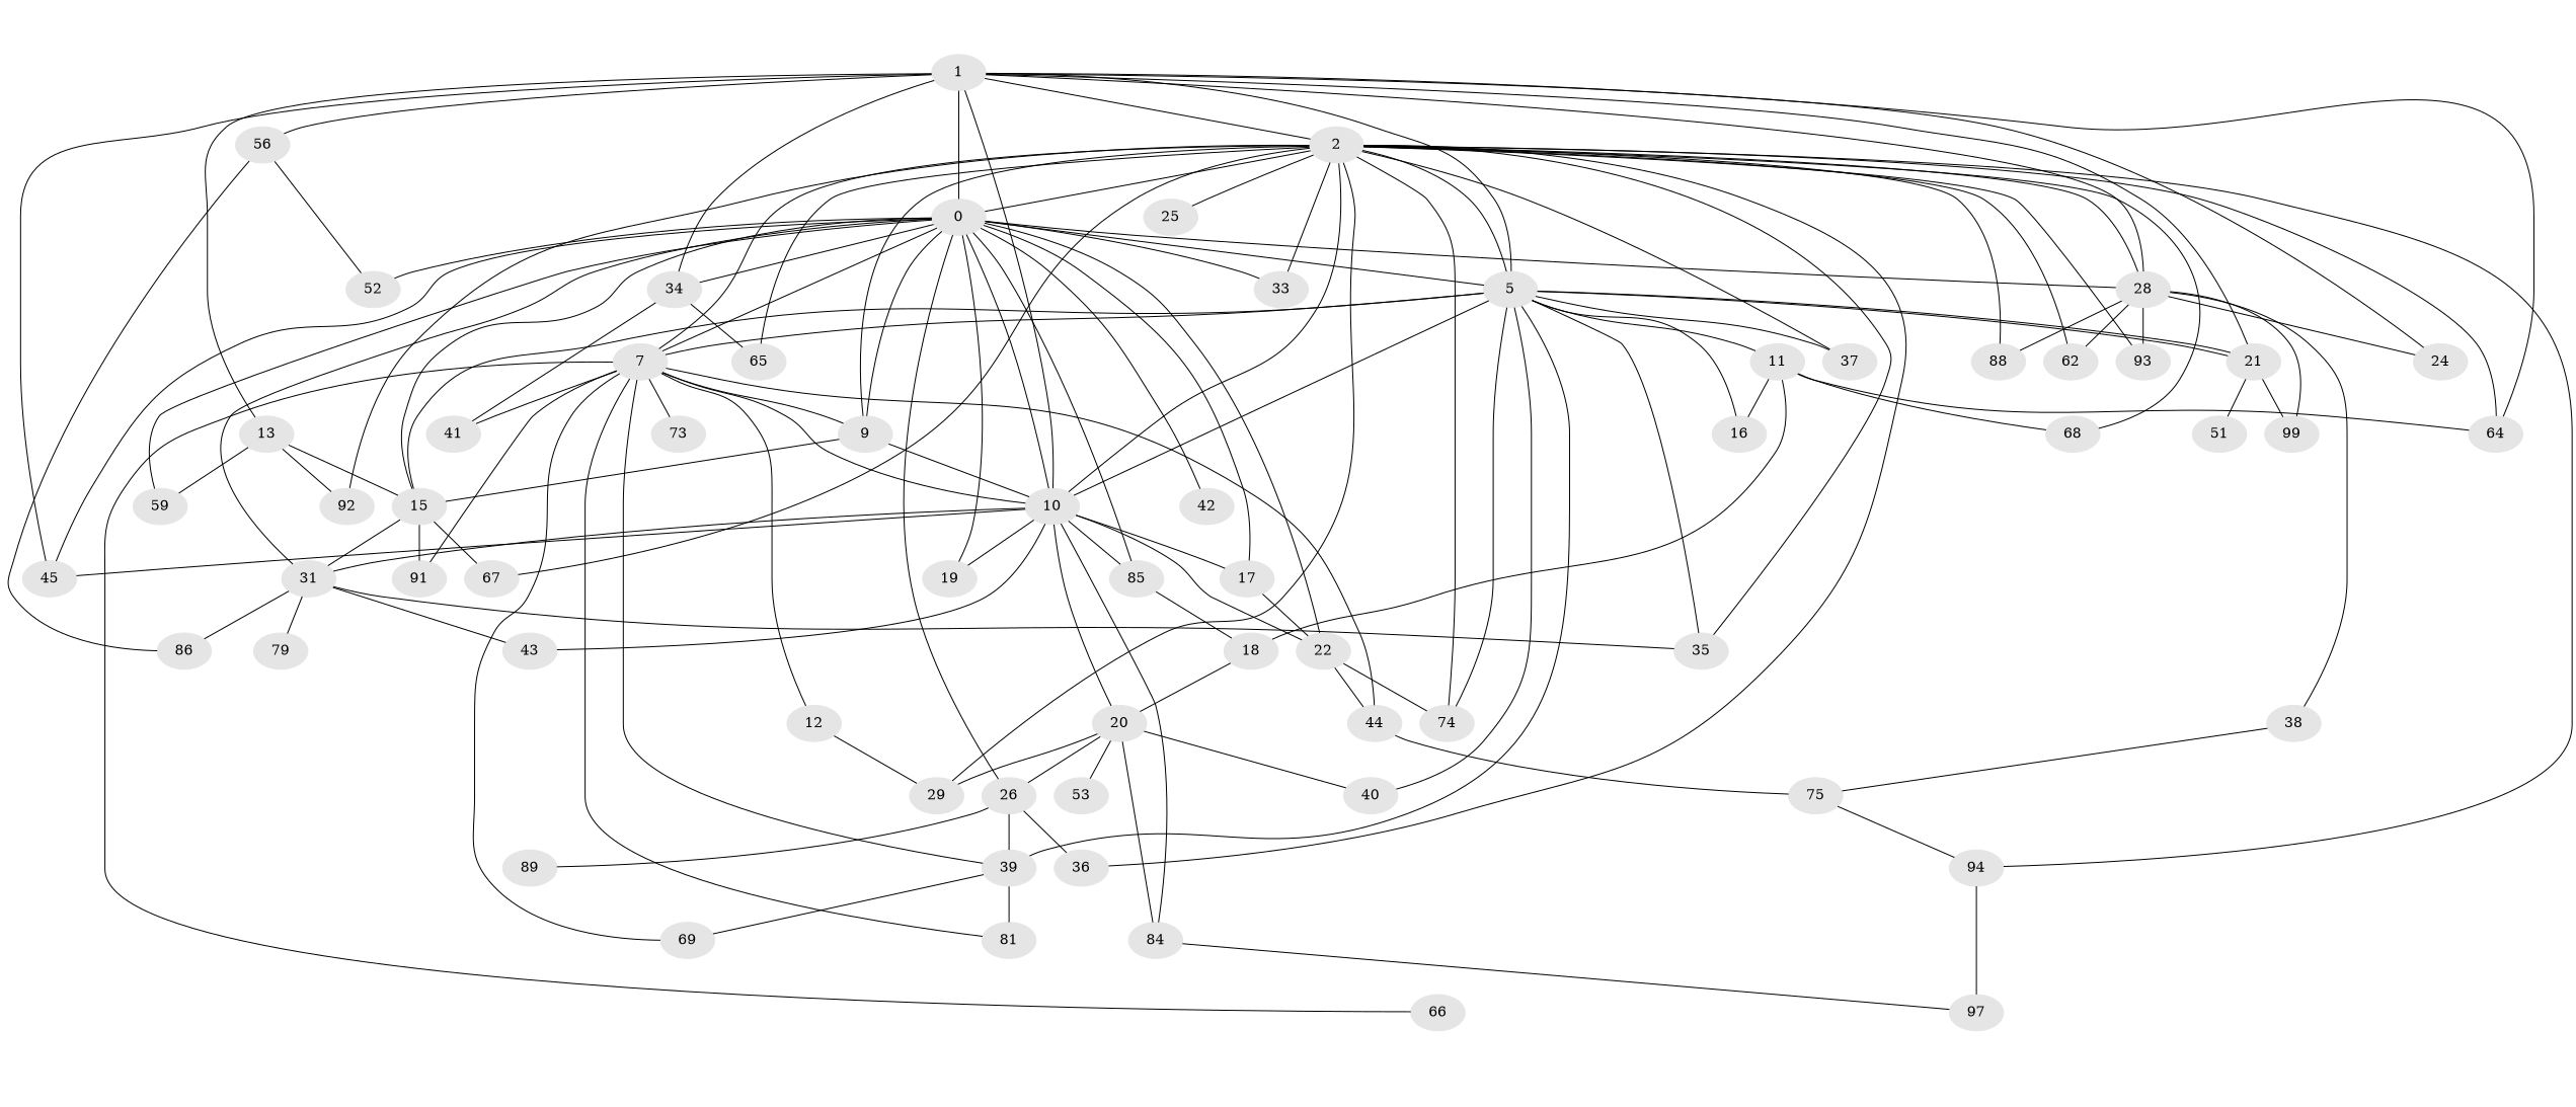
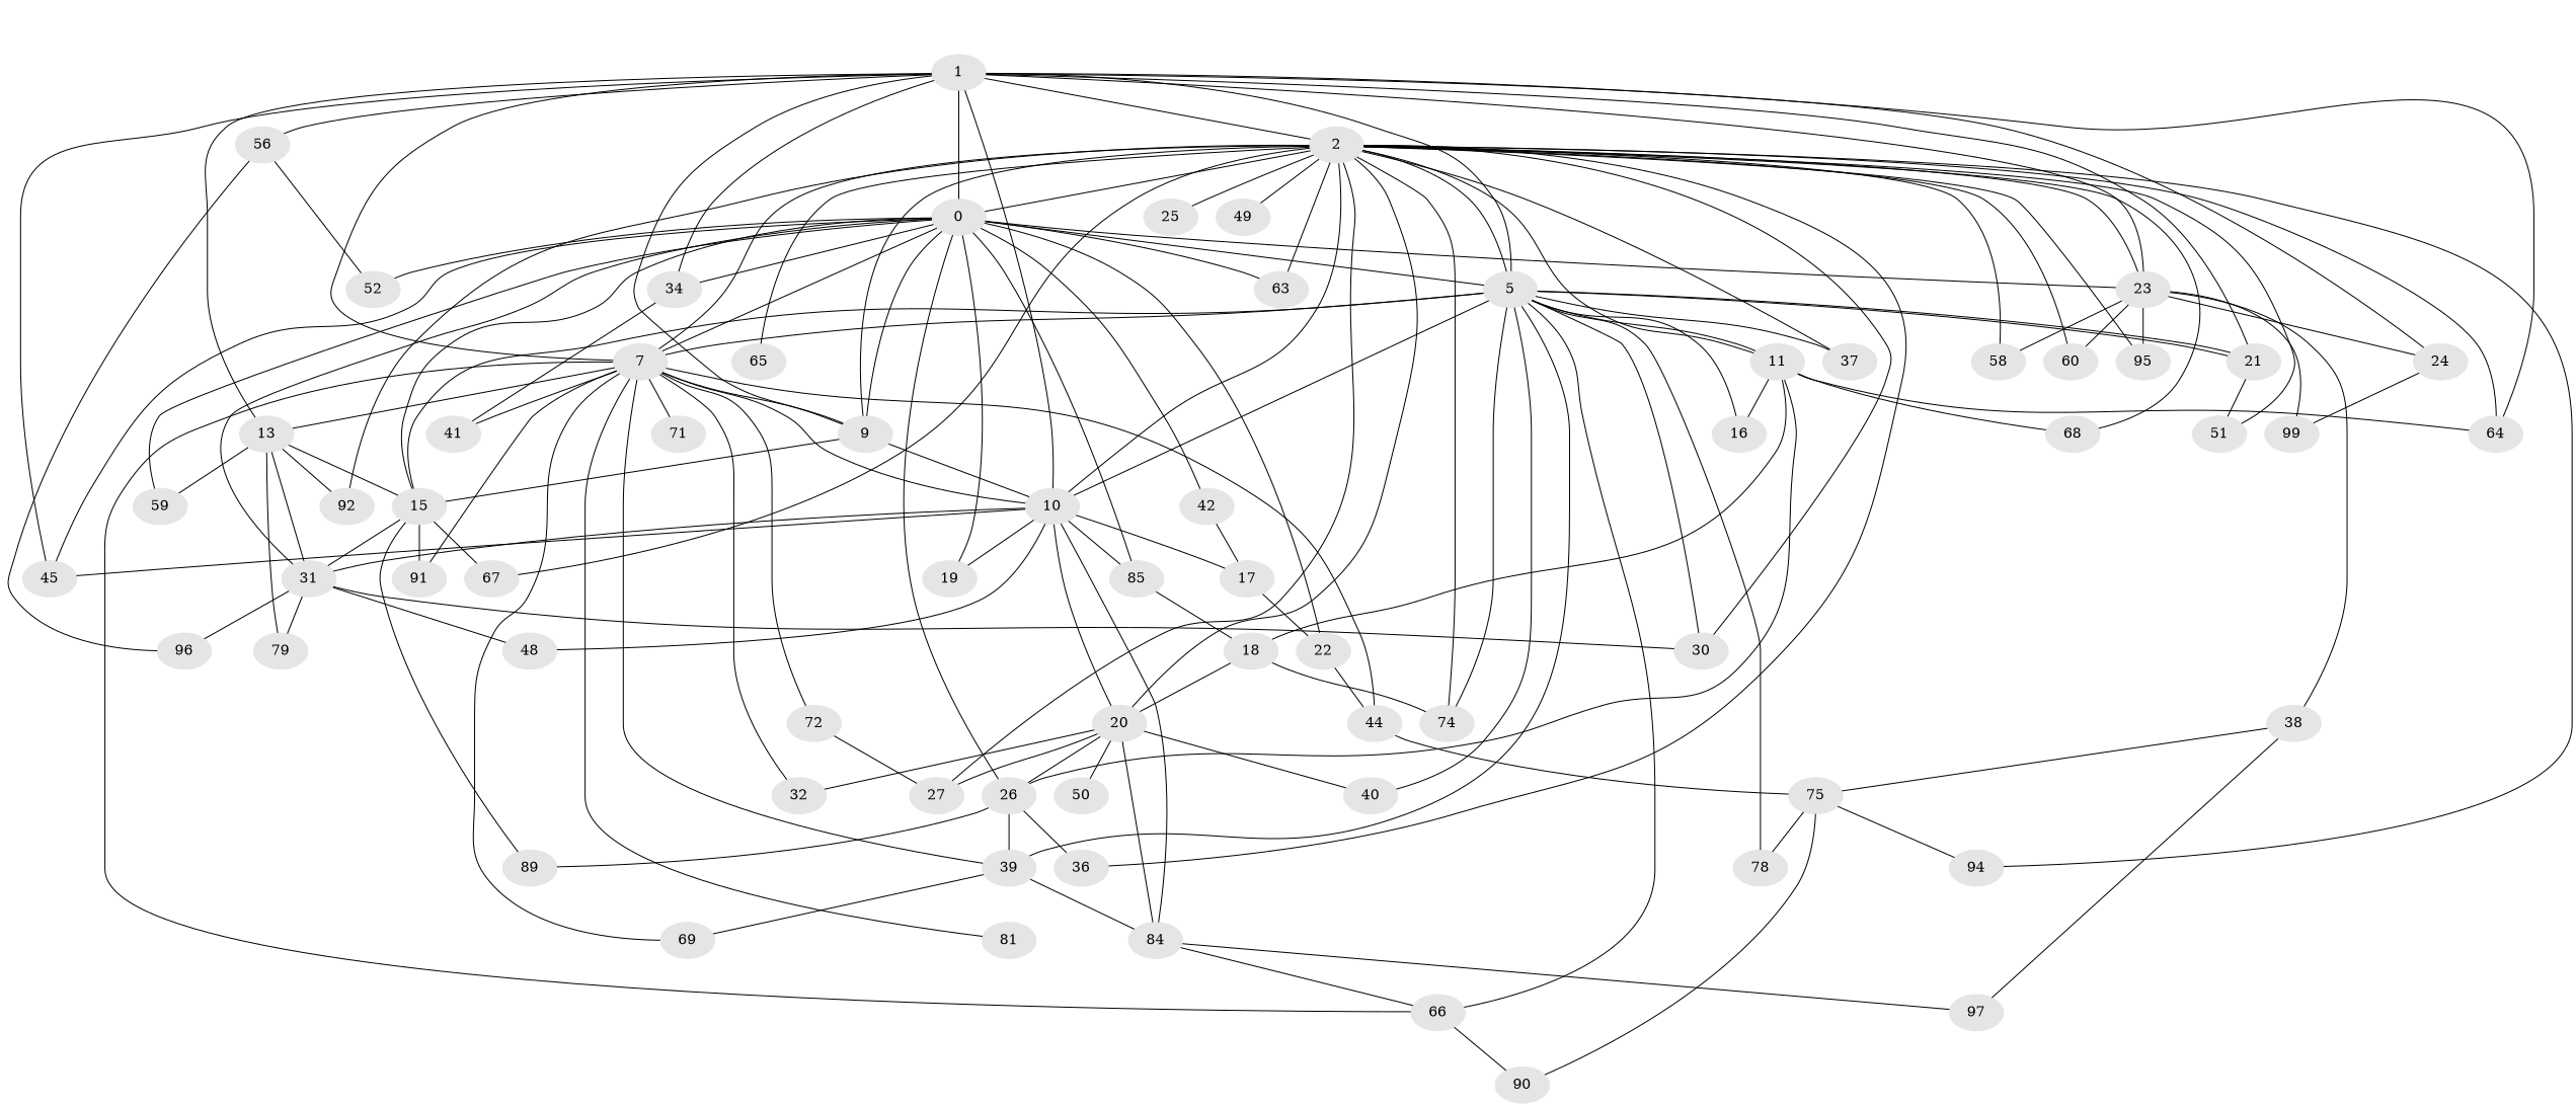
  graph {
    fontname="DejaVu Serif"
    node [color=gray90 fontname="DejaVu Serif" style=filled]
    edge [fontname="DejaVu Serif"]
    1 [super="+3"]
    2 [super="+6"]
    n3 [label=0 super="+36"]
    5 [super="+93"]
    7 [super="+8"]
    9 [super="+79"]
    10 [super="+14"]
    13 [super="+55"]
    21 [super="+57"]
-   23 [super="+29" label=28]
+   23 [super="+29"]
    24
    34 [super="+61"]
    45 [super="+100"]
    56 [super="+70"]
    64
    11 [super="+53"]
    20 [super="+30"]
    25
-   27 [super="+82" label=29]
+   27 [super="+82"]
    n20 [label=36]
-   35 [super="+52"]
+   35 [super="+52" label=30]
    37 [super="+46"]
+   49
    51
-   58 [label=88]
-   60 [label=62]
-   63 [label=33]
+   58
+   60
+   63
    65
    67
    68
    74 [super="+91"]
    92
    94
-   95 [label=93]
+   95
    15 [super="+40"]
    17
    19
    22 [super="+71"]
    26 [super="+28"]
    31 [super="+75"]
    42
    59
    n43 [label=52]
    85
    16
    39 [super="+80"]
    n47 [label=40]
    66 [super="+76"]
-   12
+   78
+   12 [label=72]
+   32
    41
    44
    69
-   73
+   73 [label=71]
    81 [super="+84"]
    n57 [label=91]
-   43
+   43 [label=48]
    n59 [label=84]
    n60 [label=79]
    99
    38 [super="+87"]
-   86
+   86 [label=96]
    18
-   50 [label=53]
+   50
    89
+   90
    n68 [label=75]
    97
    1 -- 2 [weight=4]
    1 -- n3 [weight=2]
    1 -- 5 [weight=2]
+   1 -- 7 [weight=4]
+   1 -- 9 [weight=2]
    1 -- 10 [weight=2]
    1 -- 13 [weight=2]
    1 -- 21
    1 -- 23
    1 -- 24
    1 -- 34
    1 -- 45
    1 -- 56 [weight=3]
    1 -- 64
    2 -- n3 [weight=2]
    2 -- 5 [weight=3]
    2 -- 7 [weight=4]
    2 -- 9 [weight=2]
    2 -- 10 [weight=2]
    2 -- 23
    2 -- 64
+   2 -- 11
+   2 -- 20
    2 -- 25
    2 -- 27
    2 -- n20
    2 -- 35
    2 -- 37
+   2 -- 49 [weight=2]
+   2 -- 51
    2 -- 58
    2 -- 60
    2 -- 63
    2 -- 65
    2 -- 67
    2 -- 68
    2 -- 74
    2 -- 92
    2 -- 94
    2 -- 95
    n3 -- 5
    n3 -- 7 [weight=2]
    n3 -- 9
-   n3 -- 10 [weight=2]
    n3 -- 23
    n3 -- 34
    n3 -- 45
    n3 -- 63
    n3 -- 15
-   n3 -- 17
+   42 -- 17
    n3 -- 19
    n3 -- 22
    n3 -- 26
    n3 -- 31
    n3 -- 42
    n3 -- 59
    n3 -- n43
    n3 -- 85
    5 -- 7 [weight=2]
    5 -- 10
    5 -- 21
    5 -- 21
    5 -- 11
    5 -- 35
    5 -- 37
    5 -- 74
    5 -- 15
    5 -- 16
    5 -- 39
    5 -- n47
+   5 -- 66
+   5 -- 78
    7 -- 9 [weight=2]
    7 -- 10 [weight=3]
+   7 -- 13
    7 -- 39
    7 -- 66
    7 -- 12
+   7 -- 32
    7 -- 41
    7 -- 44
    7 -- 69
    7 -- 73
    7 -- 81
    7 -- n57
    9 -- 10
    9 -- 15
    10 -- 45
    10 -- 20
    10 -- 17
    10 -- 19
-   10 -- 22
    10 -- 31
    10 -- 85
    10 -- 43
    10 -- n59
    13 -- 92
    13 -- 15
+   13 -- 31
    13 -- 59
+   13 -- n60
    21 -- 51
-   21 -- 99
+   24 -- 99
    23 -- 24
    23 -- 58
    23 -- 60
    23 -- 95
    23 -- 99
    23 -- 38 [weight=2]
-   34 -- 65
    34 -- 41
    56 -- n43
    56 -- 86
    11 -- 64
    11 -- 68
+   11 -- 26
    11 -- 16
    11 -- 18
    20 -- 27
    20 -- 26
    20 -- n47
+   20 -- 32
    20 -- n59
    20 -- 50
    15 -- 67
    15 -- 31
    15 -- n57
+   15 -- 89
    17 -- 22
    22 -- 44
    26 -- n20
    26 -- 39
    26 -- 89
    31 -- 35
    31 -- 43
    31 -- n60
    31 -- 86
    85 -- 18
    39 -- 69
-   39 -- 81 [weight=2]
+   39 -- n59 [weight=2]
+   66 -- 90
    12 -- 27
    44 -- n68
+   n59 -- 66
    n59 -- 97
    38 -- n68
-   94 -- 97
+   38 -- 97
    18 -- 20
-   22 -- 74
+   18 -- 74
    n68 -- 94
+   n68 -- 78
+   n68 -- 90
  }
